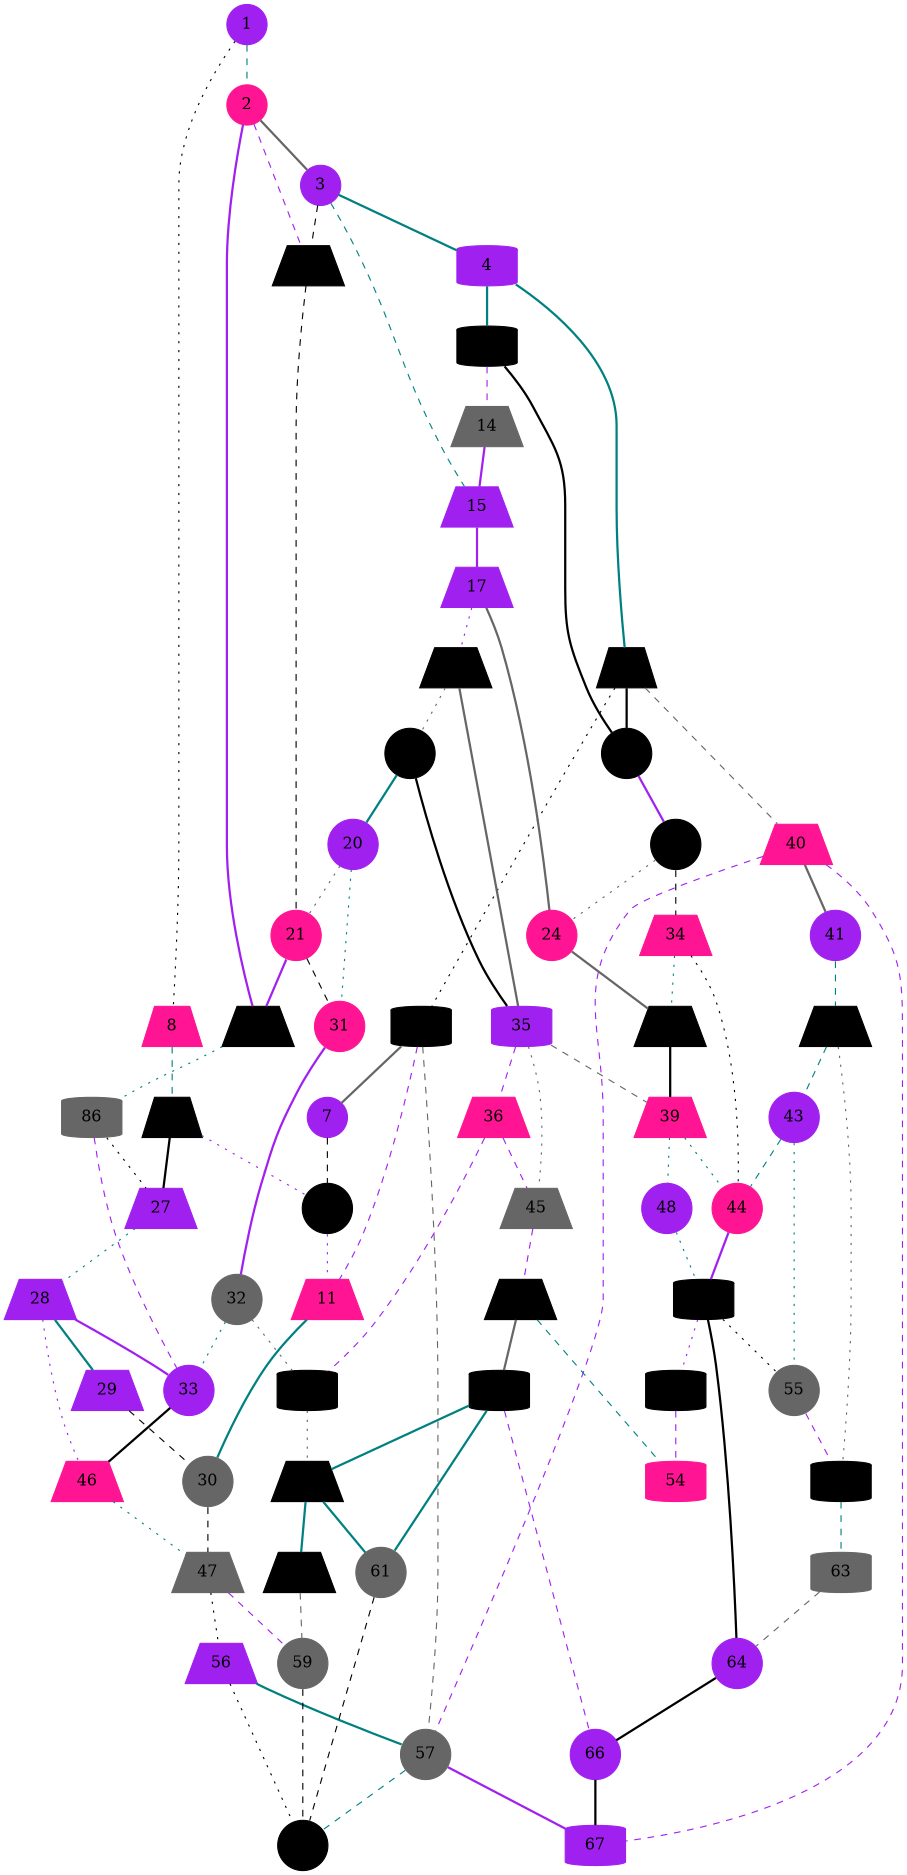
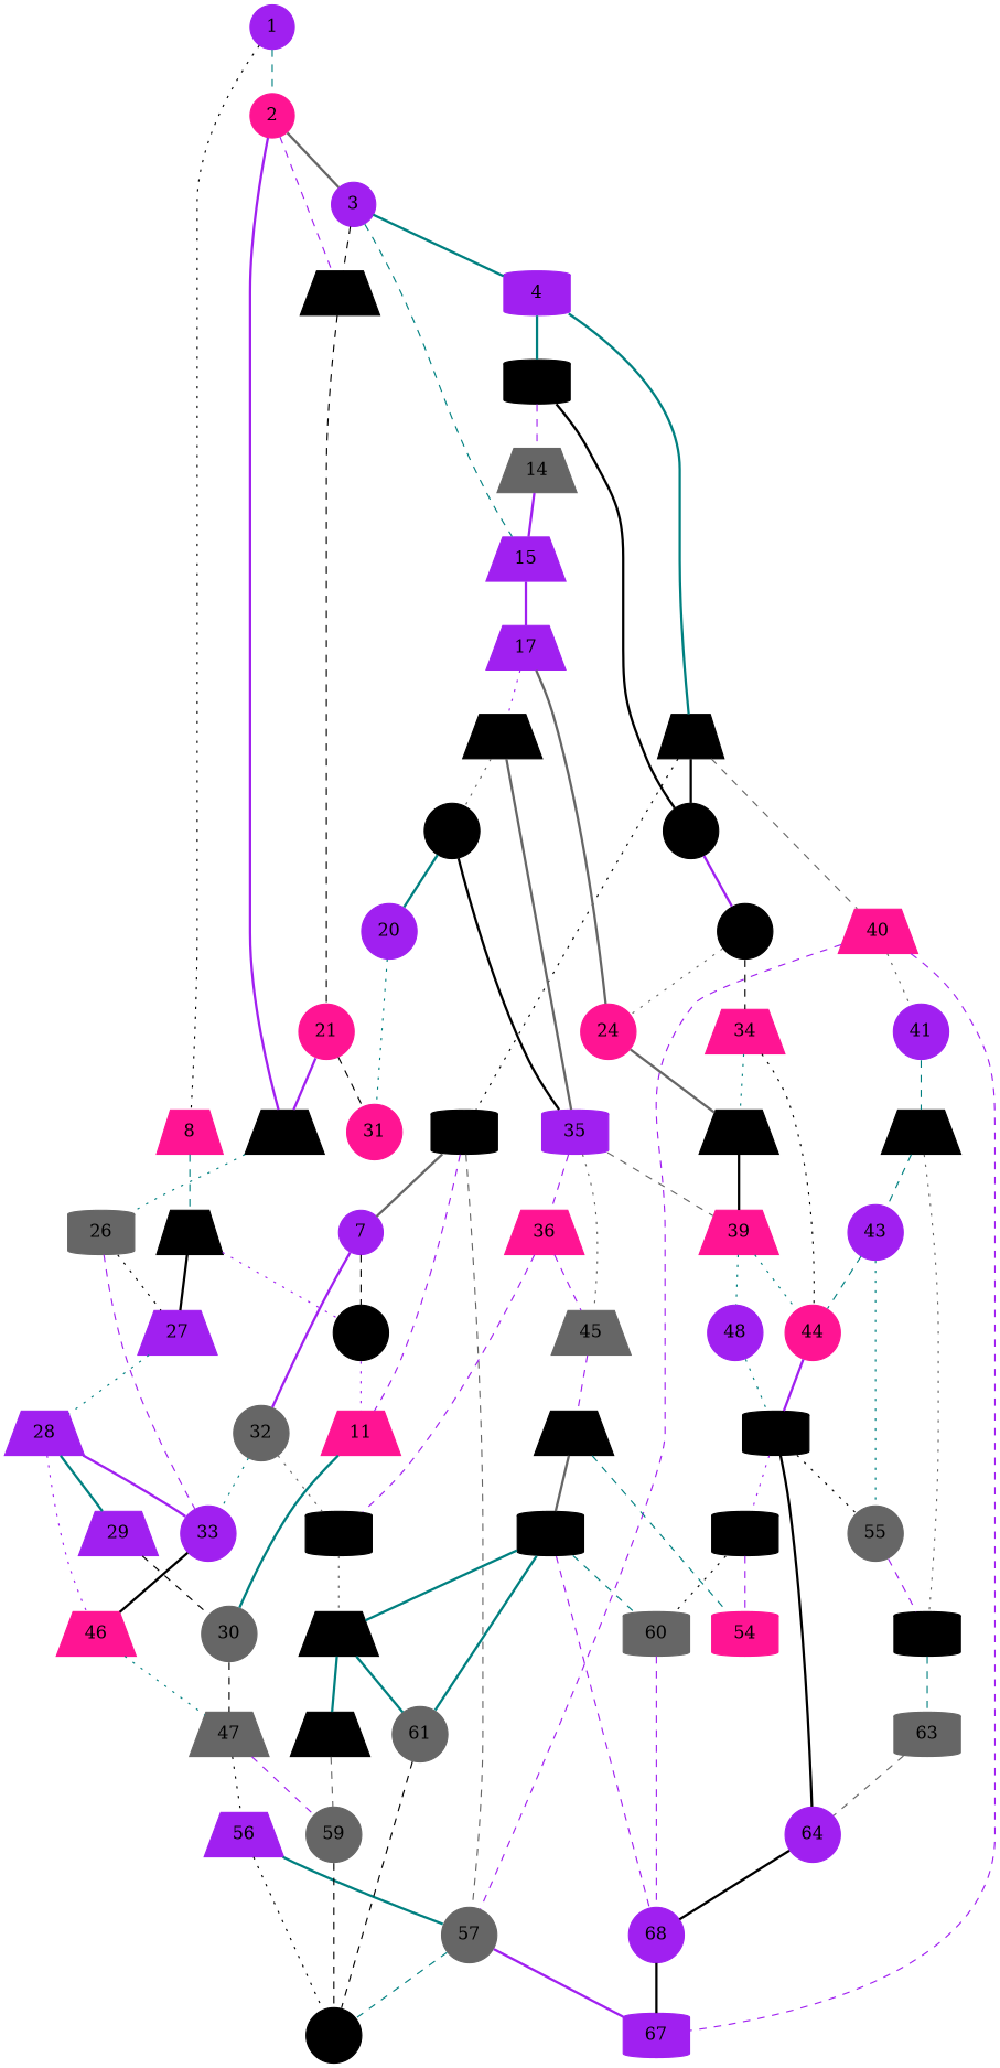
  graph {
    node [color=black shape=circle style=filled]
    edge [color=teal style=dashed weight=1.0]
    1 [color=purple]
    2 [color=deeppink]
    8 [color=deeppink shape=trapezium]
    3 [color=purple]
    12 [shape=trapezium]
    25 [shape=trapezium]
    9 [shape=trapezium]
    4 [color=purple shape=cylinder]
    15 [color=purple shape=trapezium]
    21 [color=deeppink]
-   26 [color=gray40 shape=cylinder label=86]
+   26 [color=gray40 shape=cylinder]
    5 [shape=trapezium]
    13 [shape=cylinder]
    17 [color=purple shape=trapezium]
    6 [shape=cylinder]
    16
    40 [color=deeppink shape=trapezium]
    14 [color=gray40 shape=trapezium]
    7 [color=purple]
    11 [color=deeppink shape=trapezium]
    57 [color=gray40]
    23
    41 [color=purple]
    67 [color=purple shape=cylinder]
    10
    30 [color=gray40]
    65
    27 [color=purple shape=trapezium]
    28 [color=purple shape=trapezium]
    47 [color=gray40 shape=trapezium]
    31 [color=deeppink]
    18 [shape=trapezium]
    24 [color=deeppink]
    34 [color=deeppink shape=trapezium]
    19
    35 [color=purple shape=cylinder]
    38 [shape=trapezium]
    20 [color=purple]
    36 [color=deeppink shape=trapezium]
    39 [color=deeppink shape=trapezium]
    45 [color=gray40 shape=trapezium]
    32 [color=gray40]
    44 [color=deeppink]
    33 [color=purple]
    46 [color=deeppink shape=trapezium]
    29 [color=purple shape=trapezium]
    56 [color=purple shape=trapezium]
    59 [color=gray40]
    37 [shape=cylinder]
    51 [shape=trapezium]
    52 [shape=cylinder]
    48 [color=purple]
    49 [shape=trapezium]
    61 [color=gray40]
    58 [shape=trapezium]
    42 [shape=trapezium]
    43 [color=purple]
    62 [shape=cylinder]
    55 [color=gray40]
    63 [color=gray40 shape=cylinder]
    53 [shape=cylinder]
    64 [color=purple]
    50 [shape=cylinder]
    54 [color=deeppink shape=cylinder]
-   66 [color=purple]
+   60 [color=gray40 shape=cylinder]
+   66 [color=purple label=68]
    1 -- 2 [weight=2.0]
    1 -- 8 [color=black style=dotted]
    2 -- 3 [color=gray40 style=bold]
    2 -- 12 [color=purple]
    2 -- 25 [color=purple style=bold]
    8 -- 9 [weight=2.0]
    3 -- 12 [color=black weight=3.0]
    3 -- 4 [style=bold]
    3 -- 15
    12 -- 21 [color=black weight=2.0]
    25 -- 26 [style=dotted]
    9 -- 10 [color=purple style=dotted weight=2.0]
    9 -- 27 [color=black style=bold]
    4 -- 5 [style=bold]
    4 -- 13 [style=bold]
    15 -- 17 [color=purple style=bold]
    21 -- 25 [color=purple style=bold]
    21 -- 31 [color=black]
    26 -- 27 [color=black style=dotted]
    26 -- 33 [color=purple]
    5 -- 6 [color=black style=dotted]
    5 -- 16 [color=black style=bold]
    5 -- 40 [color=gray40]
    13 -- 16 [color=black style=bold]
    13 -- 14 [color=purple weight=2.0]
    17 -- 18 [color=purple style=dotted]
    17 -- 24 [color=gray40 style=bold]
    6 -- 7 [color=gray40 style=bold]
    6 -- 11 [color=purple]
    6 -- 57 [color=gray40]
    16 -- 23 [color=purple style=bold]
    40 -- 57 [color=purple]
-   40 -- 41 [color=gray40 style=bold]
+   40 -- 41 [color=gray40 style=dotted]
    40 -- 67 [color=purple]
    14 -- 15 [color=purple style=bold]
    7 -- 10 [color=black]
    11 -- 30 [style=bold]
    57 -- 67 [color=purple style=bold]
    57 -- 65
    23 -- 24 [color=gray40 style=dotted]
    23 -- 34 [color=black weight=3.0]
    41 -- 42 [weight=2.0]
    10 -- 11 [color=purple style=dotted]
    30 -- 47 [color=black]
    27 -- 28 [style=dotted]
    28 -- 33 [color=purple style=bold]
    28 -- 46 [color=purple style=dotted weight=2.0]
    28 -- 29 [style=bold weight=2.0]
    47 -- 56 [color=black style=dotted weight=2.0]
    47 -- 59 [color=purple]
-   31 -- 32 [color=purple style=bold]
+   7 -- 32 [color=purple style=bold]
    18 -- 19 [color=gray40 style=dotted]
    18 -- 35 [color=gray40 style=bold]
    24 -- 38 [color=gray40 style=bold]
    34 -- 38 [style=dotted]
    34 -- 44 [color=black style=dotted weight=2.0]
    19 -- 35 [color=black style=bold]
    19 -- 20 [style=bold]
    35 -- 36 [color=purple]
    35 -- 39 [color=gray40 weight=2.0]
    35 -- 45 [color=gray40 style=dotted]
    38 -- 39 [color=black style=bold]
-   20 -- 21 [color=gray40 style=dotted]
    20 -- 31 [style=dotted]
    36 -- 45 [color=purple]
    36 -- 37 [color=purple]
    39 -- 44 [style=dotted]
    39 -- 48 [style=dotted weight=2.0]
    45 -- 49 [color=purple]
    32 -- 33 [style=dotted weight=2.0]
    32 -- 37 [color=gray40 style=dotted weight=2.0]
    44 -- 52 [color=purple style=bold]
    33 -- 46 [color=black style=bold]
    46 -- 47 [style=dotted]
    29 -- 30 [color=black]
    56 -- 57 [style=bold weight=2.0]
    56 -- 65 [color=black style=dotted weight=2.0]
    59 -- 65 [color=black]
    37 -- 51 [color=gray40 style=dotted weight=2.0]
    51 -- 61 [style=bold]
    51 -- 58 [style=bold weight=2.0]
    52 -- 55 [color=black style=dotted]
    52 -- 53 [color=purple style=dotted weight=2.0]
    52 -- 64 [color=black style=bold]
    48 -- 52 [style=dotted]
    49 -- 50 [color=gray40 style=bold weight=2.0]
    49 -- 54
    61 -- 65 [color=black]
    58 -- 59 [color=gray40]
    42 -- 43
    42 -- 62 [color=gray40 style=dotted weight=3.0]
    43 -- 44
    43 -- 55 [style=dotted]
    62 -- 63 [weight=2.0]
    55 -- 62 [color=purple]
    63 -- 64 [color=gray40]
    53 -- 54 [color=purple weight=2.0]
+   53 -- 60 [color=black style=dotted weight=2.0]
    64 -- 66 [color=black style=bold]
    50 -- 51 [style=bold]
    50 -- 61 [style=bold]
+   50 -- 60
    50 -- 66 [color=purple]
+   60 -- 66 [color=purple]
    66 -- 67 [color=black style=bold]
  }
